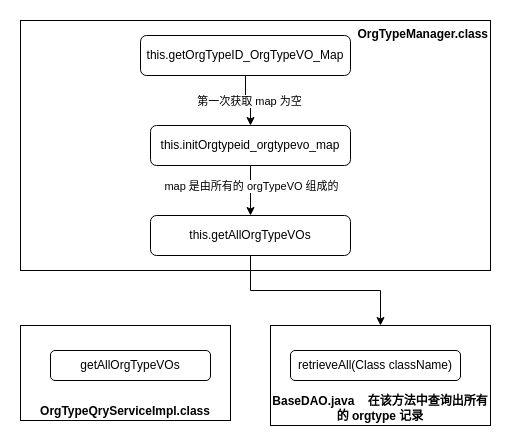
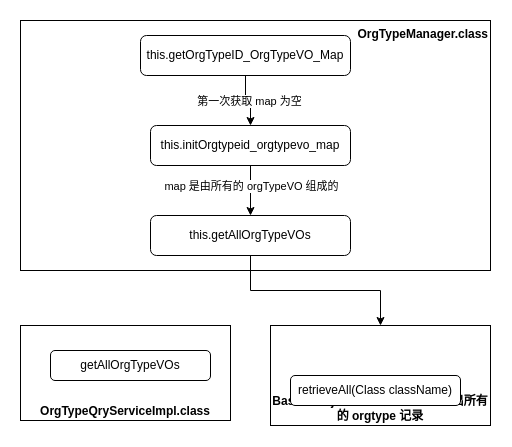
  <mxCell id="0" />
  <mxCell id="1" parent="0" />
  <mxCell id="2" value="BaseDAO.java&amp;nbsp; &amp;nbsp; 在该方法中查询出所有的 orgtype 记录" style="rounded=0;whiteSpace=wrap;html=1;align=center;verticalAlign=bottom;fontStyle=1" vertex="1" parent="1"><mxGeometry x="270" y="325" width="220" height="100" as="geometry" /></mxCell>
  <mxCell id="3" value="OrgTypeQryServiceImpl.class" style="rounded=0;whiteSpace=wrap;html=1;align=center;fontStyle=1;verticalAlign=bottom;" vertex="1" parent="1"><mxGeometry x="20" y="325" width="210" height="95" as="geometry" /></mxCell>
  <mxCell id="4" value="OrgTypeManager.class" style="rounded=0;whiteSpace=wrap;html=1;align=right;fontStyle=1;verticalAlign=top;" vertex="1" parent="1"><mxGeometry x="20" y="20" width="470" height="250" as="geometry" /></mxCell>
  <mxCell id="5" style="edgeStyle=orthogonalEdgeStyle;rounded=0;orthogonalLoop=1;jettySize=auto;html=1;exitX=0.5;exitY=1;exitDx=0;exitDy=0;" edge="1" parent="1" source="7" target="10"><mxGeometry relative="1" as="geometry" /></mxCell>
  <mxCell id="6" value="第一次获取 map 为空" style="edgeLabel;html=1;align=center;verticalAlign=middle;resizable=0;points=[];" vertex="1" connectable="0" parent="5"><mxGeometry x="0.08" y="-2" relative="1" as="geometry"><mxPoint as="offset" /></mxGeometry></mxCell>
  <mxCell id="7" value="this.getOrgTypeID_OrgTypeVO_Map" style="rounded=1;whiteSpace=wrap;html=1;fontSize=12;glass=0;strokeWidth=1;shadow=0;" parent="1" vertex="1"><mxGeometry x="140" width="210" height="40" as="geometry" y="35" /></mxCell>
  <mxCell id="8" style="edgeStyle=orthogonalEdgeStyle;rounded=0;orthogonalLoop=1;jettySize=auto;html=1;" edge="1" parent="1" source="10" target="12"><mxGeometry relative="1" as="geometry" /></mxCell>
  <mxCell id="9" value="map 是由所有的 orgTypeVO 组成的" style="edgeLabel;html=1;align=center;verticalAlign=middle;resizable=0;points=[];" vertex="1" connectable="0" parent="8"><mxGeometry x="0.1" y="-2" relative="1" as="geometry"><mxPoint x="2" y="-8" as="offset" /></mxGeometry></mxCell>
  <mxCell id="10" value="this.initOrgtypeid_orgtypevo_map" style="rounded=1;whiteSpace=wrap;html=1;fontSize=12;glass=0;strokeWidth=1;shadow=0;" vertex="1" parent="1"><mxGeometry x="150" y="125" width="200" height="40" as="geometry" /></mxCell>
  <mxCell id="11" style="edgeStyle=orthogonalEdgeStyle;rounded=0;orthogonalLoop=1;jettySize=auto;html=1;" edge="1" parent="1" source="12" target="2"><mxGeometry relative="1" as="geometry" /></mxCell>
  <mxCell id="12" value="this.getAllOrgTypeVOs" style="rounded=1;whiteSpace=wrap;html=1;fontSize=12;glass=0;strokeWidth=1;shadow=0;" vertex="1" parent="1"><mxGeometry x="150" y="215" width="200" height="40" as="geometry" /></mxCell>
  <mxCell id="13" value="getAllOrgTypeVOs" style="rounded=1;whiteSpace=wrap;html=1;fontSize=12;glass=0;strokeWidth=1;shadow=0;" vertex="1" parent="1"><mxGeometry x="50" y="350" width="160" height="30" as="geometry" /></mxCell>
- <mxCell id="14" value="retrieveAll(Class className)" style="rounded=1;whiteSpace=wrap;html=1;fontSize=12;glass=0;strokeWidth=1;shadow=0;" vertex="1" parent="1"><mxGeometry x="290" y="350" width="170" height="30" as="geometry" /></mxCell>
+ <mxCell id="14" value="retrieveAll(Class className)" style="rounded=1;whiteSpace=wrap;html=1;fontSize=12;glass=0;strokeWidth=1;shadow=0;" vertex="1" parent="1"><mxGeometry x="290" y="375" width="170" height="30" as="geometry" /></mxCell>
